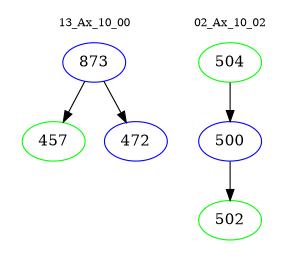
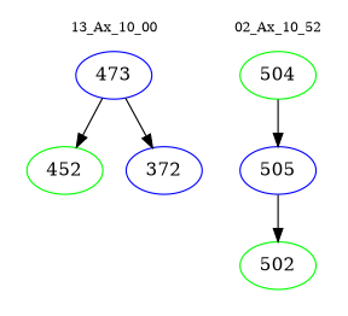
  digraph {
    node [color=blue]
    edge [color=black]
-   n1 [label=873]
-   n2 [color=green label=457]
-   n3 [label=472]
+   n1 [label=473]
+   n2 [color=green label=452]
+   n3 [label=372]
    n4 [color=green label=504]
    n5 [color=green label=502]
-   n6 [label=500]
+   n6 [label=505]
    subgraph cluster_1 {
      color=white
      fontsize=10
      label="13_Ax_10_00"
      n1
      n2
      n3
    }
    subgraph cluster_2 {
      color=white
      fontsize=10
-     label="02_Ax_10_02"
+     label="02_Ax_10_52"
      n4
      n5
      n6
    }
    n1 -> n2
    n1 -> n3
    n4 -> n6
    n6 -> n5
  }
